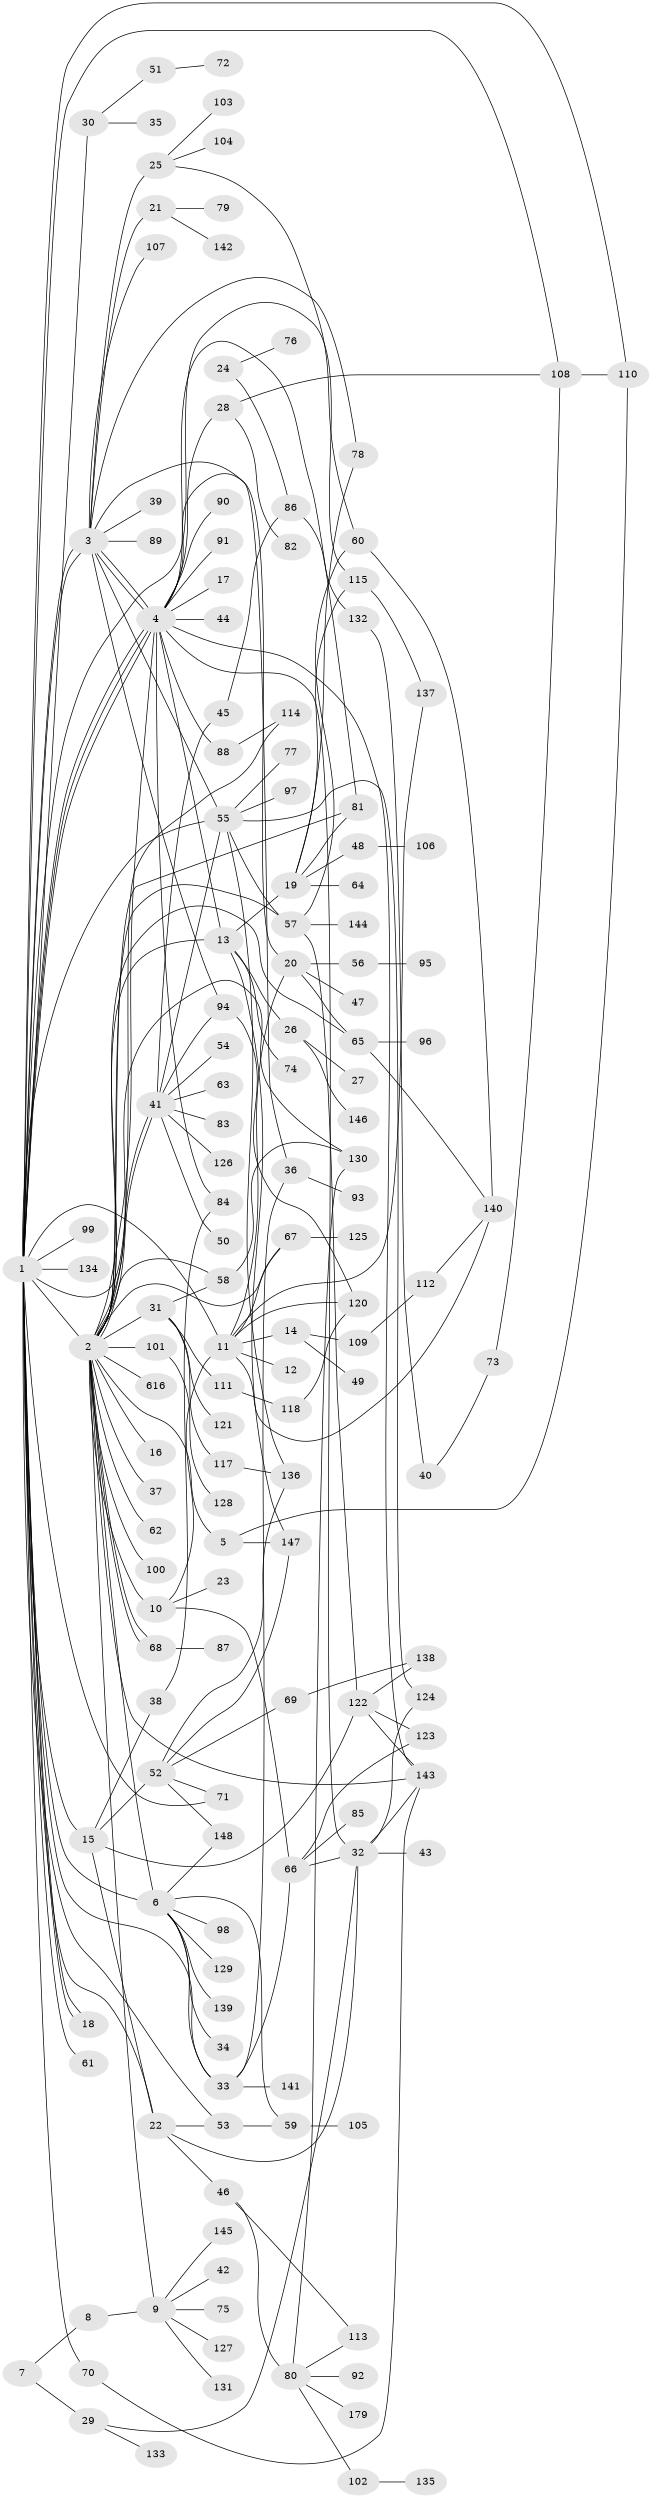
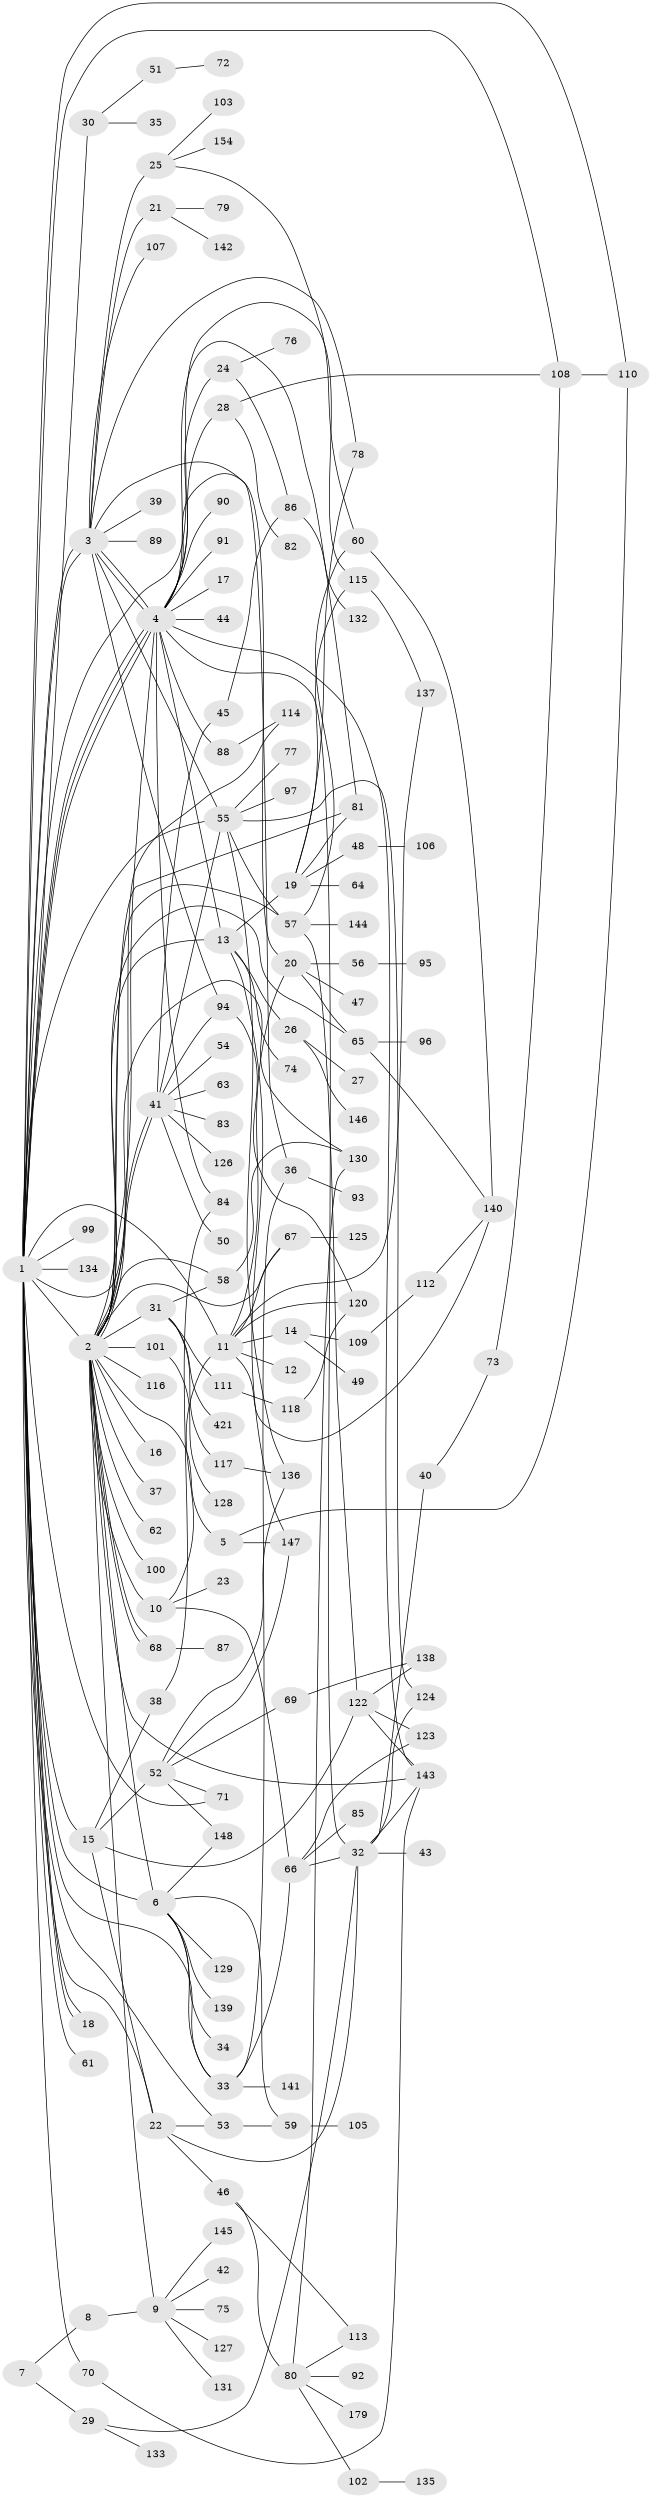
  graph {
    rankdir=LR
    node [color=gray90 style=filled]
    1
    2
    3
    4
    6
    11
    15
    18
    22
    30
    33
    53
    55
    61
    70
    71
    99
    108
    110
    114
    115
    134
    5
    9
    10
    13
    16
    31
    37
    41
    57
    58
    62
    65
    67
    68
    81
    100
    101
-   116 [label=616]
+   116
    130
    143
    21
    25
    36
    39
    78
    89
    94
    107
    17
    20
    24
    28
    32
    44
    84
    88
    90
    91
    34
    59
-   98
    129
    139
    148
    12
    14
    120
    137
    140
    38
    52
    122
    79
    142
    46
    35
    51
    66
    141
    124
    136
    77
    97
    147
    42
    75
    127
    131
    145
    23
    19
    26
    74
    111
    117
-   121
+   121 [label=421]
    45
    50
    54
    63
    83
    126
    60
    144
    96
    125
    87
    128
    103
-   104
+   104 [label=154]
    93
    7
    8
    29
    47
    56
    76
    86
    82
    40
    43
    105
    133
    85
    123
    49
    109
    48
    64
    27
    146
    112
    69
    138
    106
    95
    80
    113
    132
    72
    118
    73
    92
    102
    n147 [label=179]
    135
    1 -- 2
    1 -- 3
    1 -- 3
    1 -- 4
    1 -- 4
    1 -- 4
    1 -- 6
    1 -- 11
    1 -- 15
    1 -- 18
    1 -- 18
    1 -- 22
    1 -- 30
    1 -- 33
    1 -- 53
    1 -- 55
    1 -- 61
    1 -- 70
    1 -- 71
    1 -- 99
    1 -- 108
    1 -- 110
    1 -- 114
    1 -- 115
    1 -- 134
    2 -- 4
    2 -- 6
    2 -- 5
    2 -- 9
    2 -- 10
    2 -- 13
    2 -- 16
    2 -- 31
    2 -- 37
    2 -- 41
    2 -- 41
    2 -- 57
    2 -- 58
    2 -- 62
    2 -- 65
    2 -- 67
    2 -- 68
    2 -- 68
    2 -- 81
    2 -- 100
    2 -- 101
    2 -- 116
    2 -- 130
    2 -- 143
    3 -- 4
    3 -- 4
    3 -- 55
    3 -- 21
    3 -- 25
    3 -- 36
    3 -- 39
    3 -- 78
    3 -- 89
    3 -- 94
    3 -- 107
    4 -- 13
    4 -- 81
    4 -- 143
    4 -- 17
    4 -- 20
+   4 -- 24
    4 -- 28
    4 -- 32
    4 -- 44
    4 -- 84
    4 -- 88
    4 -- 90
    4 -- 91
    6 -- 33
    6 -- 34
    6 -- 59
-   6 -- 98
    6 -- 129
    6 -- 139
    6 -- 148
    11 -- 67
    11 -- 20
    11 -- 12
    11 -- 14
    11 -- 120
    11 -- 137
    11 -- 140
    15 -- 22
    15 -- 38
    15 -- 52
    15 -- 122
    22 -- 53
    22 -- 32
    22 -- 46
    30 -- 35
    30 -- 51
    33 -- 36
    33 -- 66
    33 -- 141
    53 -- 59
    55 -- 57
    55 -- 124
    55 -- 136
    55 -- 77
    55 -- 97
    70 -- 143
    108 -- 110
    115 -- 137
    5 -- 110
    5 -- 147
    9 -- 42
    9 -- 75
    9 -- 127
    9 -- 131
    9 -- 145
    10 -- 11
    10 -- 66
    10 -- 23
    13 -- 147
    13 -- 19
    13 -- 26
    13 -- 74
    31 -- 58
    31 -- 111
    31 -- 117
    31 -- 121
    41 -- 55
    41 -- 94
    41 -- 45
    41 -- 50
    41 -- 54
    41 -- 63
    41 -- 83
    41 -- 126
    57 -- 122
    57 -- 60
    57 -- 144
    58 -- 130
    65 -- 140
    65 -- 96
    67 -- 125
    68 -- 87
    101 -- 128
    21 -- 79
    21 -- 142
    25 -- 60
    25 -- 103
    25 -- 104
    36 -- 93
    94 -- 120
    20 -- 65
    20 -- 47
    20 -- 56
    24 -- 76
    24 -- 86
    28 -- 108
    28 -- 82
    32 -- 143
    32 -- 124
-   132 -- 40
+   32 -- 40
    32 -- 43
    88 -- 114
    59 -- 105
    14 -- 49
    14 -- 109
    38 -- 84
    52 -- 71
    52 -- 148
    52 -- 136
    52 -- 147
    52 -- 69
    122 -- 143
    122 -- 123
    122 -- 138
    46 -- 80
    46 -- 113
    51 -- 72
    66 -- 32
    66 -- 85
    66 -- 123
    19 -- 115
    19 -- 81
    19 -- 78
    19 -- 48
    19 -- 64
    26 -- 27
    26 -- 146
    111 -- 118
    117 -- 136
    45 -- 86
    60 -- 140
    7 -- 8
    7 -- 29
    8 -- 9
    29 -- 32
    29 -- 133
    56 -- 95
    86 -- 132
    40 -- 73
    109 -- 112
    48 -- 106
    112 -- 140
    69 -- 138
    80 -- 130
    80 -- 113
    80 -- 92
    80 -- 102
    80 -- n147
    118 -- 120
    73 -- 108
    102 -- 135
  }
